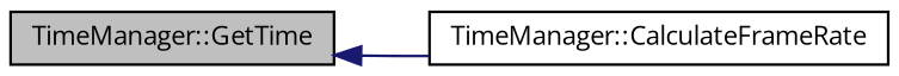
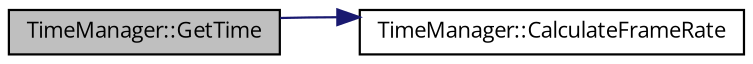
  digraph {
    rankdir=LR
    fontname="Open Sans"
    node [color=black fontname="Open Sans" fontsize=10 shape=record]
    n1 [fillcolor=grey75 fontcolor=black height=0.2 label="TimeManager::GetTime" style=filled width=0.4]
    n2 [height=0.2 label="TimeManager::CalculateFrameRate" width=0.4]
-   n1 -> n2 [color=midnightblue dir=back fontname="Open Sans" fontsize=10 labelfontname=FreeSans labelfontsize=10 style=solid]
+   n2 -> n1 [color=midnightblue dir=back fontname="Open Sans" fontsize=10 labelfontname=FreeSans labelfontsize=10 style=solid]
  }
